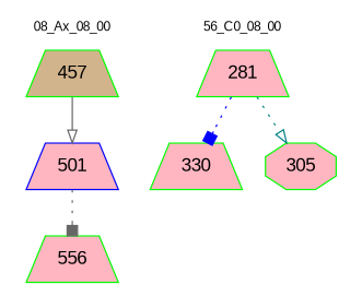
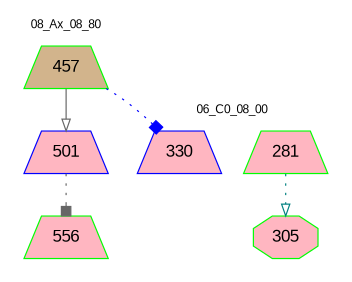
  digraph {
    fontname="Liberation Sans"
    node [color=green fillcolor=lightpink fontname="Liberation Sans" shape=trapezium style=filled]
    edge [arrowhead=onormal color=gray40 fontname="Liberation Sans" style=dotted]
    n1 [fillcolor=tan label=457]
    n2 [color=blue label=501]
    n3 [label=556]
    n4 [label=281]
-   n5 [label=330]
+   n5 [color=blue label=330]
    n6 [label=305 shape=octagon]
    subgraph cluster_1 {
      color=white
      fontsize=10
-     label="08_Ax_08_00"
+     label="08_Ax_08_80"
      n1
      n2
      n3
    }
    subgraph cluster_2 {
      color=white
      fontsize=10
-     label="56_C0_08_00"
+     label="06_C0_08_00"
      n4
      n5
      n6
    }
    n1 -> n2 [style=solid]
    n2 -> n3 [arrowhead=box]
-   n4 -> n5 [arrowhead=box color=blue]
+   n1 -> n5 [arrowhead=box color=blue]
    n4 -> n6 [color=teal]
  }
